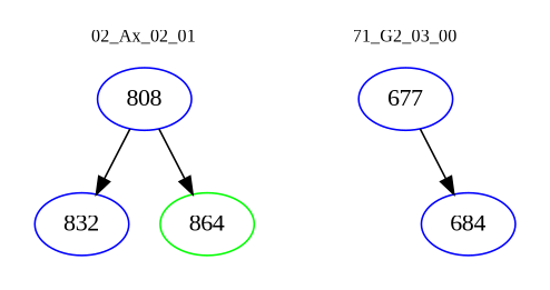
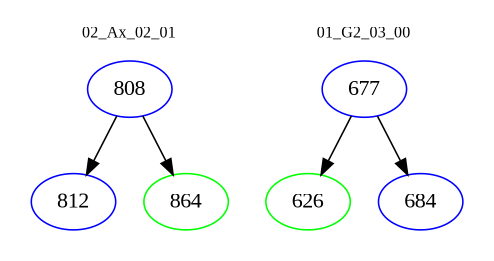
  digraph {
    fontname="Liberation Serif"
    node [color=blue fontname="Liberation Serif"]
    edge [color=black fontname="Liberation Serif"]
    n1 [label=808]
-   n2 [label=832]
+   n2 [label=812]
    n3 [color=green label=864]
    n4 [label=677]
+   n5 [color=green label=626]
    n6 [label=684]
    subgraph cluster_1 {
      color=white
      fontsize=10
      label="02_Ax_02_01"
      n1
      n2
      n3
    }
    subgraph cluster_2 {
      color=white
      fontsize=10
-     label="71_G2_03_00"
+     label="01_G2_03_00"
      n4
+     n5
      n6
    }
    n1 -> n2
    n1 -> n3
+   n4 -> n5
    n4 -> n6
  }
